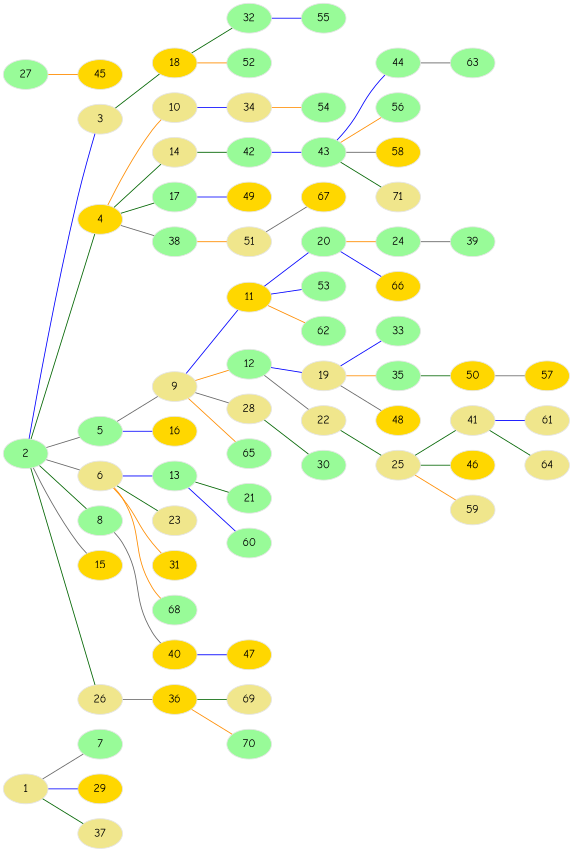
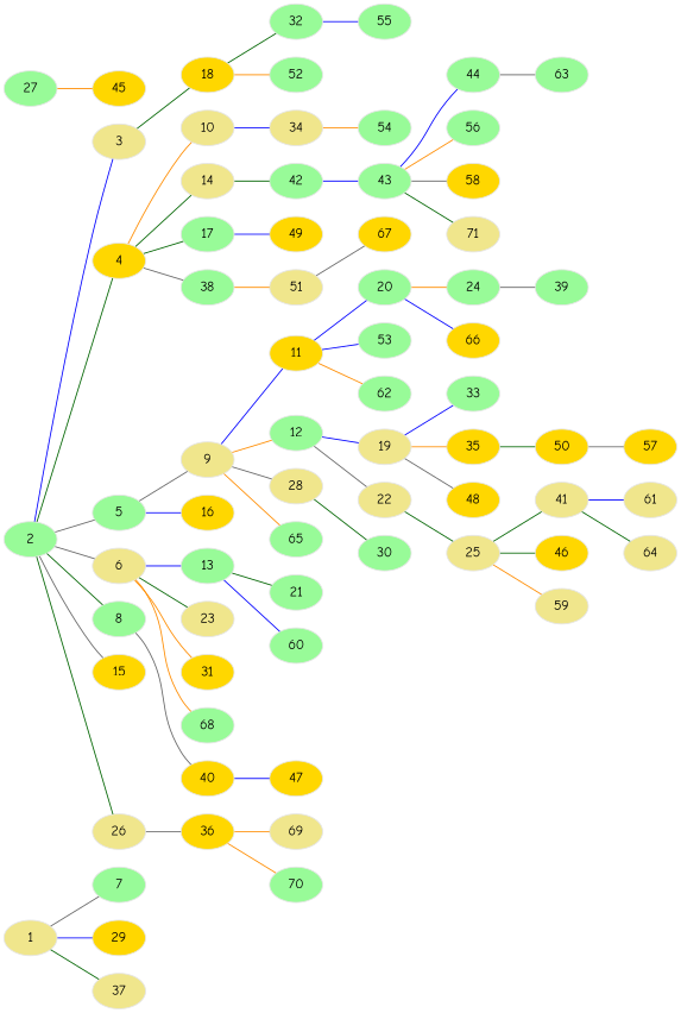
  graph {
    fontname="Comic Neue"
    rankdir=LR
    node [color=gray90 fillcolor=palegreen fontname="Comic Neue" style=filled]
    edge [color=darkgreen fontname="Comic Neue" weight=1.0]
    1 [fillcolor=khaki]
    7
    29 [fillcolor=gold]
    37 [fillcolor=khaki]
    3 [fillcolor=khaki]
    2
    4 [fillcolor=gold]
    5
    6 [fillcolor=khaki]
    8
    15 [fillcolor=gold]
    26 [fillcolor=khaki]
    18 [fillcolor=gold]
    10 [fillcolor=khaki]
    14 [fillcolor=khaki]
    17
    38
    9 [fillcolor=khaki]
    16 [fillcolor=gold]
    13
    23 [fillcolor=khaki]
    31 [fillcolor=gold]
    68
    40 [fillcolor=gold]
    36 [fillcolor=gold]
    32
    52
    34 [fillcolor=khaki]
    42
    49 [fillcolor=gold]
    51 [fillcolor=khaki]
    11 [fillcolor=gold]
    12
    28 [fillcolor=khaki]
    65
    21
    60
    45 [fillcolor=gold]
    27
    47 [fillcolor=gold]
    20
    53
    62
    19 [fillcolor=khaki]
    22 [fillcolor=khaki]
    30
    54
    24
    66 [fillcolor=gold]
    33
-   35
+   35 [fillcolor=gold]
    48 [fillcolor=gold]
    25 [fillcolor=khaki]
    43
    55
    50 [fillcolor=gold]
    39
    41 [fillcolor=khaki]
    46 [fillcolor=gold]
    59 [fillcolor=khaki]
    61 [fillcolor=khaki]
    64 [fillcolor=khaki]
    69 [fillcolor=khaki]
    70
    57 [fillcolor=gold]
    67 [fillcolor=gold]
    44
    56
    58 [fillcolor=gold]
    71 [fillcolor=khaki]
    63
    1 -- 7 [color=gray40]
    1 -- 29 [color=blue]
    1 -- 37
    3 -- 18
    2 -- 3 [color=blue]
    2 -- 4
    2 -- 5 [color=gray40 weight=2.0]
    2 -- 6 [color=gray40]
    2 -- 8
    2 -- 15 [color=gray40]
    2 -- 26
    4 -- 10 [color=darkorange]
    4 -- 14
    4 -- 17
    4 -- 38 [color=gray40 weight=2.0]
    5 -- 9 [color=gray40]
    5 -- 16 [color=blue]
    6 -- 13 [color=blue weight=3.0]
    6 -- 23
    6 -- 31 [color=darkorange]
    6 -- 68 [color=darkorange]
    8 -- 40 [color=gray40]
    26 -- 36 [color=gray40 weight=2.0]
    18 -- 32
    18 -- 52 [color=darkorange]
    10 -- 34 [color=blue]
    14 -- 42
    17 -- 49 [color=blue]
    38 -- 51 [color=darkorange]
    9 -- 11 [color=blue]
    9 -- 12 [color=darkorange]
    9 -- 28 [color=gray40]
    9 -- 65 [color=darkorange]
    13 -- 21
    13 -- 60 [color=blue]
    40 -- 47 [color=blue]
-   36 -- 69
+   36 -- 69 [color=darkorange]
    36 -- 70 [color=darkorange]
    32 -- 55 [color=blue]
    34 -- 54 [color=darkorange]
    42 -- 43 [color=blue]
    51 -- 67 [color=gray40]
    11 -- 20 [color=blue]
    11 -- 53 [color=blue]
    11 -- 62 [color=darkorange]
    12 -- 19 [color=blue]
    12 -- 22 [color=gray40]
    28 -- 30
    27 -- 45 [color=darkorange]
    20 -- 24 [color=darkorange]
    20 -- 66 [color=blue]
    19 -- 33 [color=blue]
    19 -- 35 [color=darkorange]
    19 -- 48 [color=gray40]
    22 -- 25
    24 -- 39 [color=gray40 weight=2.0]
    35 -- 50
    25 -- 41
    25 -- 46
    25 -- 59 [color=darkorange]
    43 -- 44 [color=blue]
    43 -- 56 [color=darkorange]
    43 -- 58 [color=gray40]
    43 -- 71
    50 -- 57 [color=gray40]
    41 -- 61 [color=blue]
    41 -- 64
    44 -- 63 [color=gray40 weight=2.0]
  }
